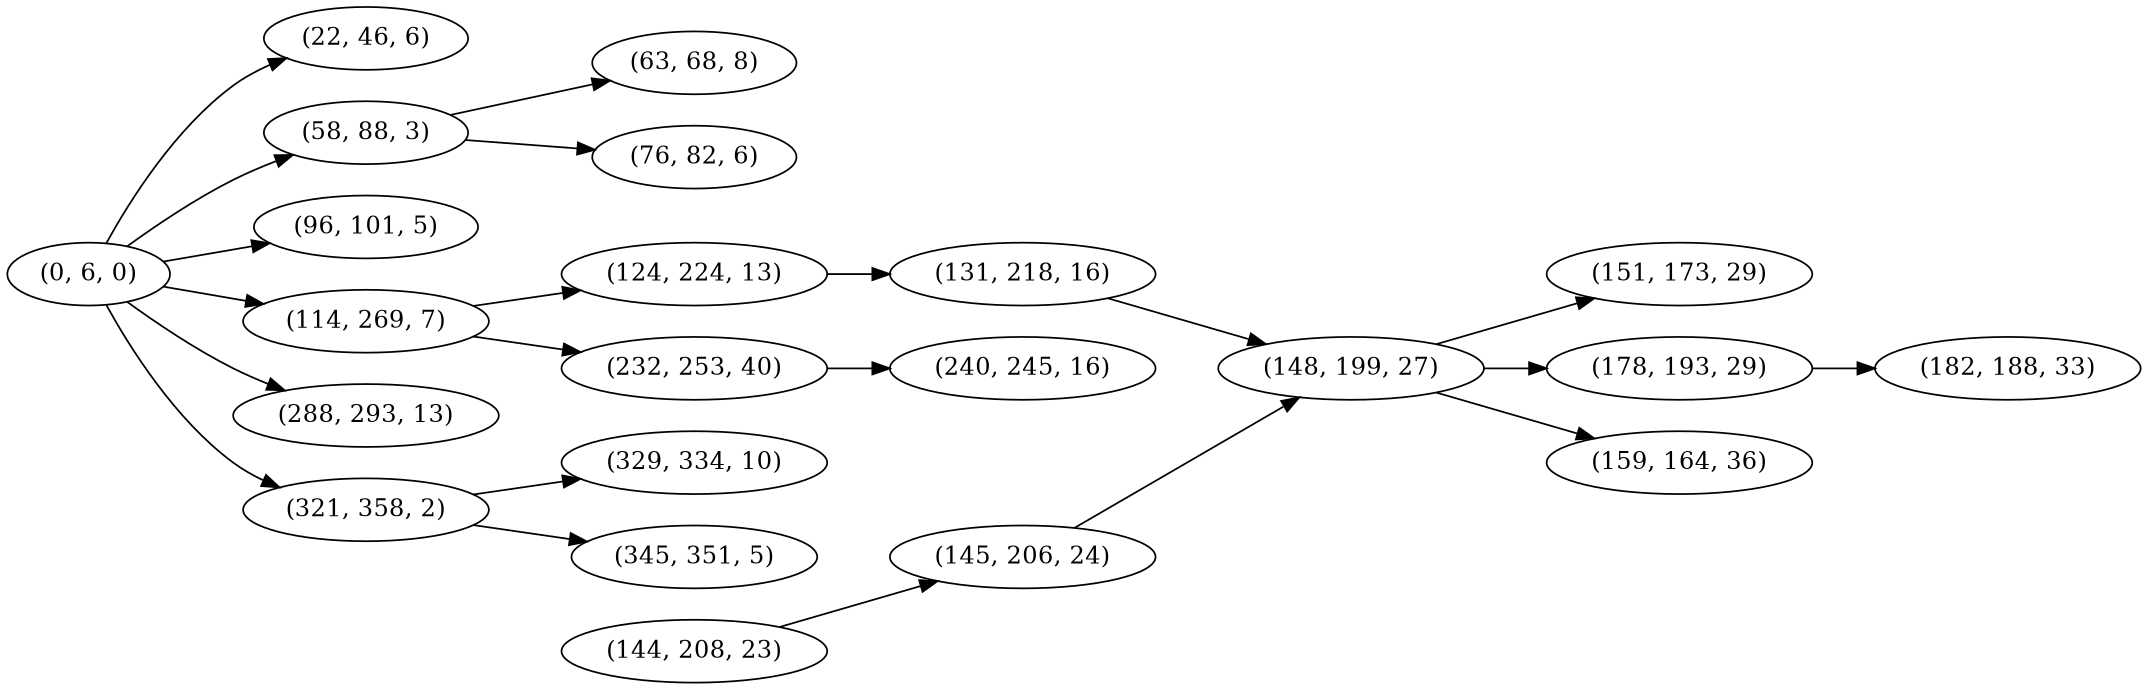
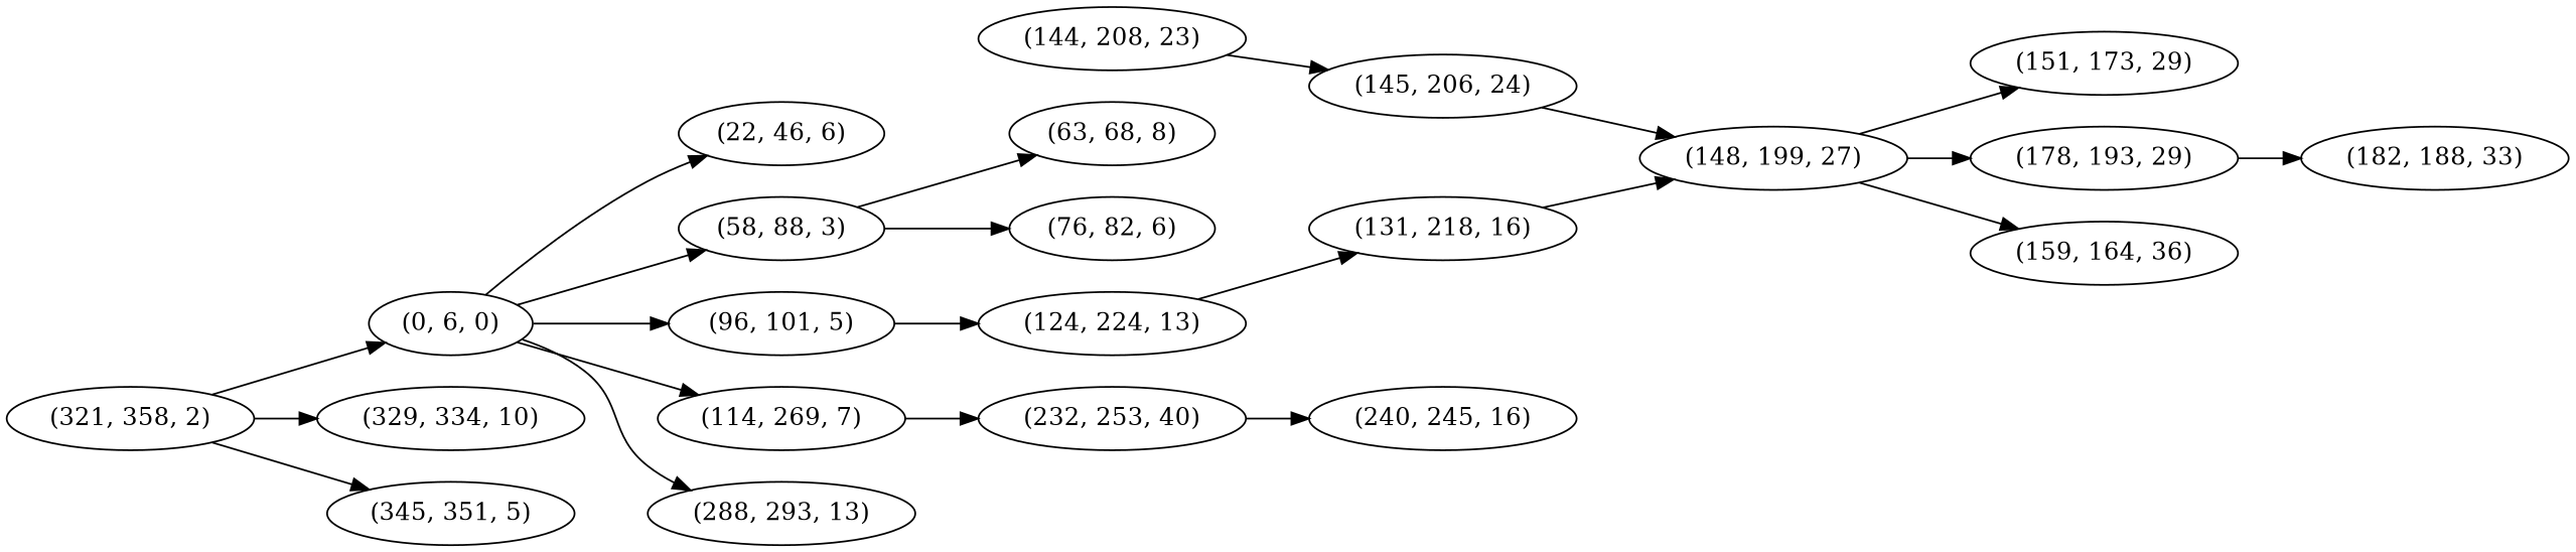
  digraph {
    fontname="DejaVu Serif"
    rankdir=LR
    node [fontname="DejaVu Serif"]
    edge [fontname="DejaVu Serif"]
    n1 [label="(0, 6, 0)"]
    "(22, 46, 6)"
    "(58, 88, 3)"
    "(96, 101, 5)"
    "(114, 269, 7)"
    "(288, 293, 13)"
    "(321, 358, 2)"
    "(63, 68, 8)"
    "(76, 82, 6)"
    "(124, 224, 13)"
    n11 [label="(232, 253, 40)"]
    "(329, 334, 10)"
    "(345, 351, 5)"
    "(131, 218, 16)"
    "(240, 245, 16)"
    "(148, 199, 27)"
    "(144, 208, 23)"
    "(145, 206, 24)"
    "(151, 173, 29)"
    "(178, 193, 29)"
    "(159, 164, 36)"
    "(182, 188, 33)"
    n1 -> "(22, 46, 6)"
    n1 -> "(58, 88, 3)"
    n1 -> "(96, 101, 5)"
    n1 -> "(114, 269, 7)"
    n1 -> "(288, 293, 13)"
-   n1 -> "(321, 358, 2)"
+   "(321, 358, 2)" -> n1
    "(58, 88, 3)" -> "(63, 68, 8)"
    "(58, 88, 3)" -> "(76, 82, 6)"
-   "(114, 269, 7)" -> "(124, 224, 13)"
+   "(96, 101, 5)" -> "(124, 224, 13)"
    "(114, 269, 7)" -> n11
    "(321, 358, 2)" -> "(329, 334, 10)"
    "(321, 358, 2)" -> "(345, 351, 5)"
    "(124, 224, 13)" -> "(131, 218, 16)"
    n11 -> "(240, 245, 16)"
    "(131, 218, 16)" -> "(148, 199, 27)"
    "(148, 199, 27)" -> "(151, 173, 29)"
    "(148, 199, 27)" -> "(178, 193, 29)"
    "(148, 199, 27)" -> "(159, 164, 36)"
    "(144, 208, 23)" -> "(145, 206, 24)"
    "(145, 206, 24)" -> "(148, 199, 27)"
    "(178, 193, 29)" -> "(182, 188, 33)"
  }
